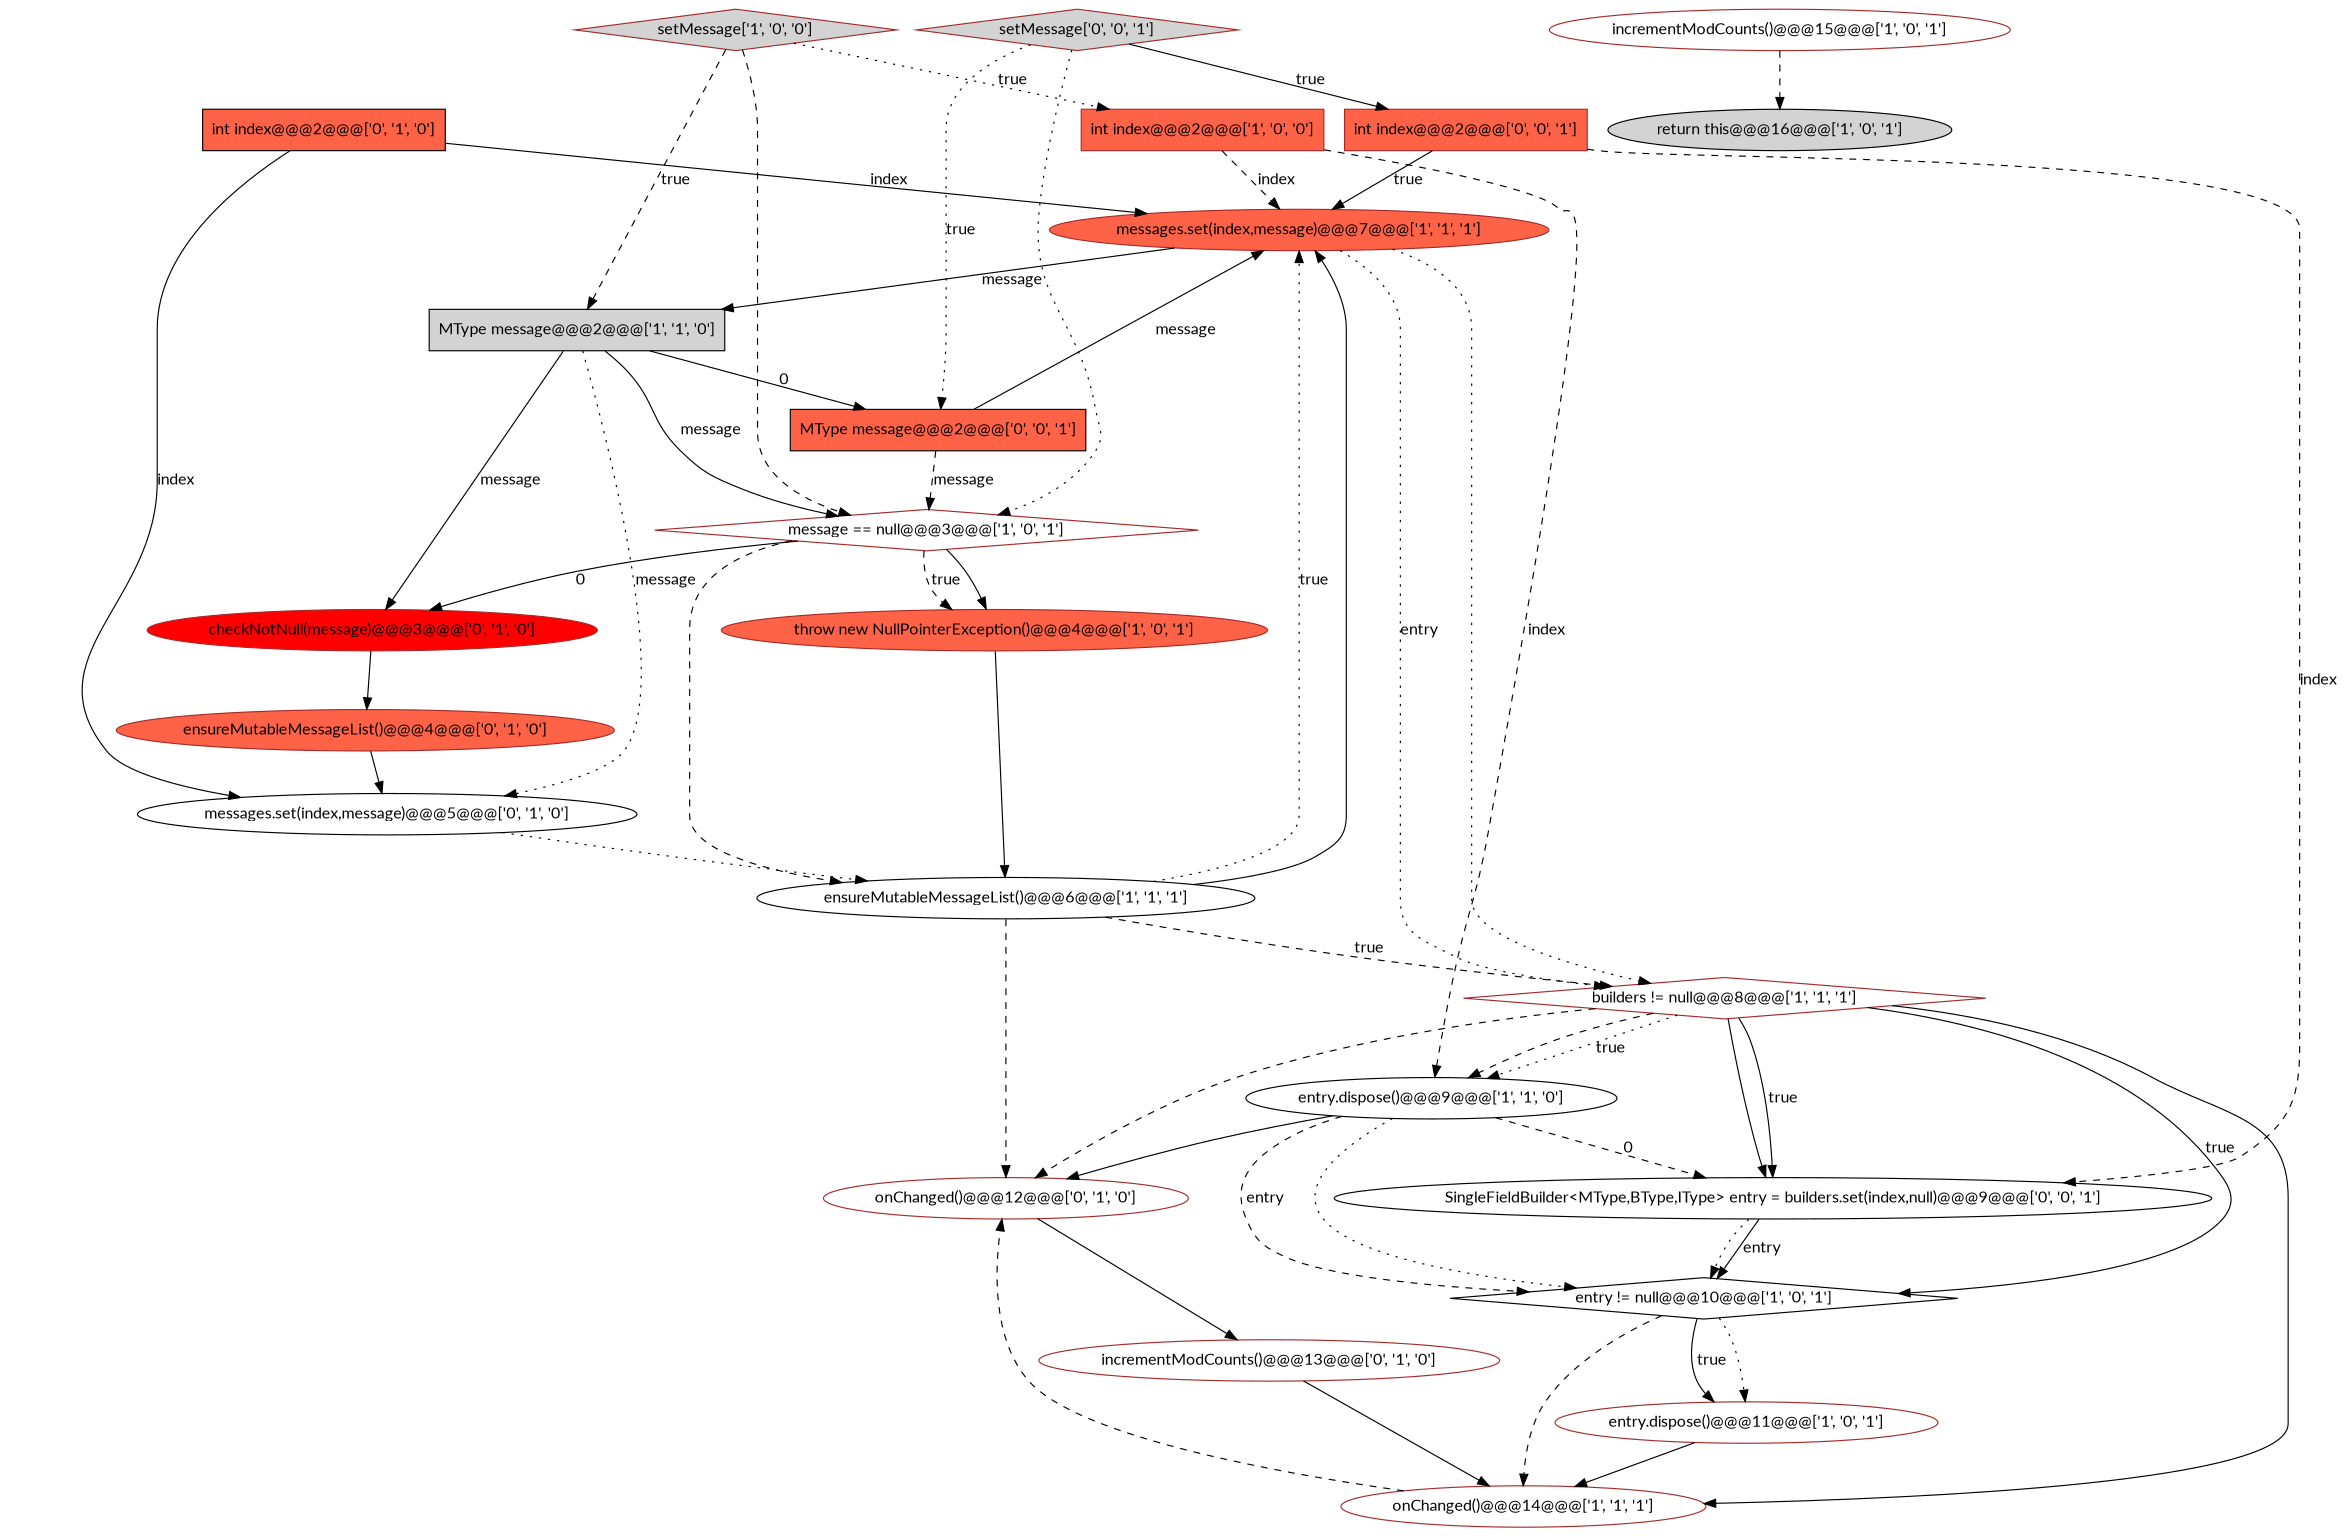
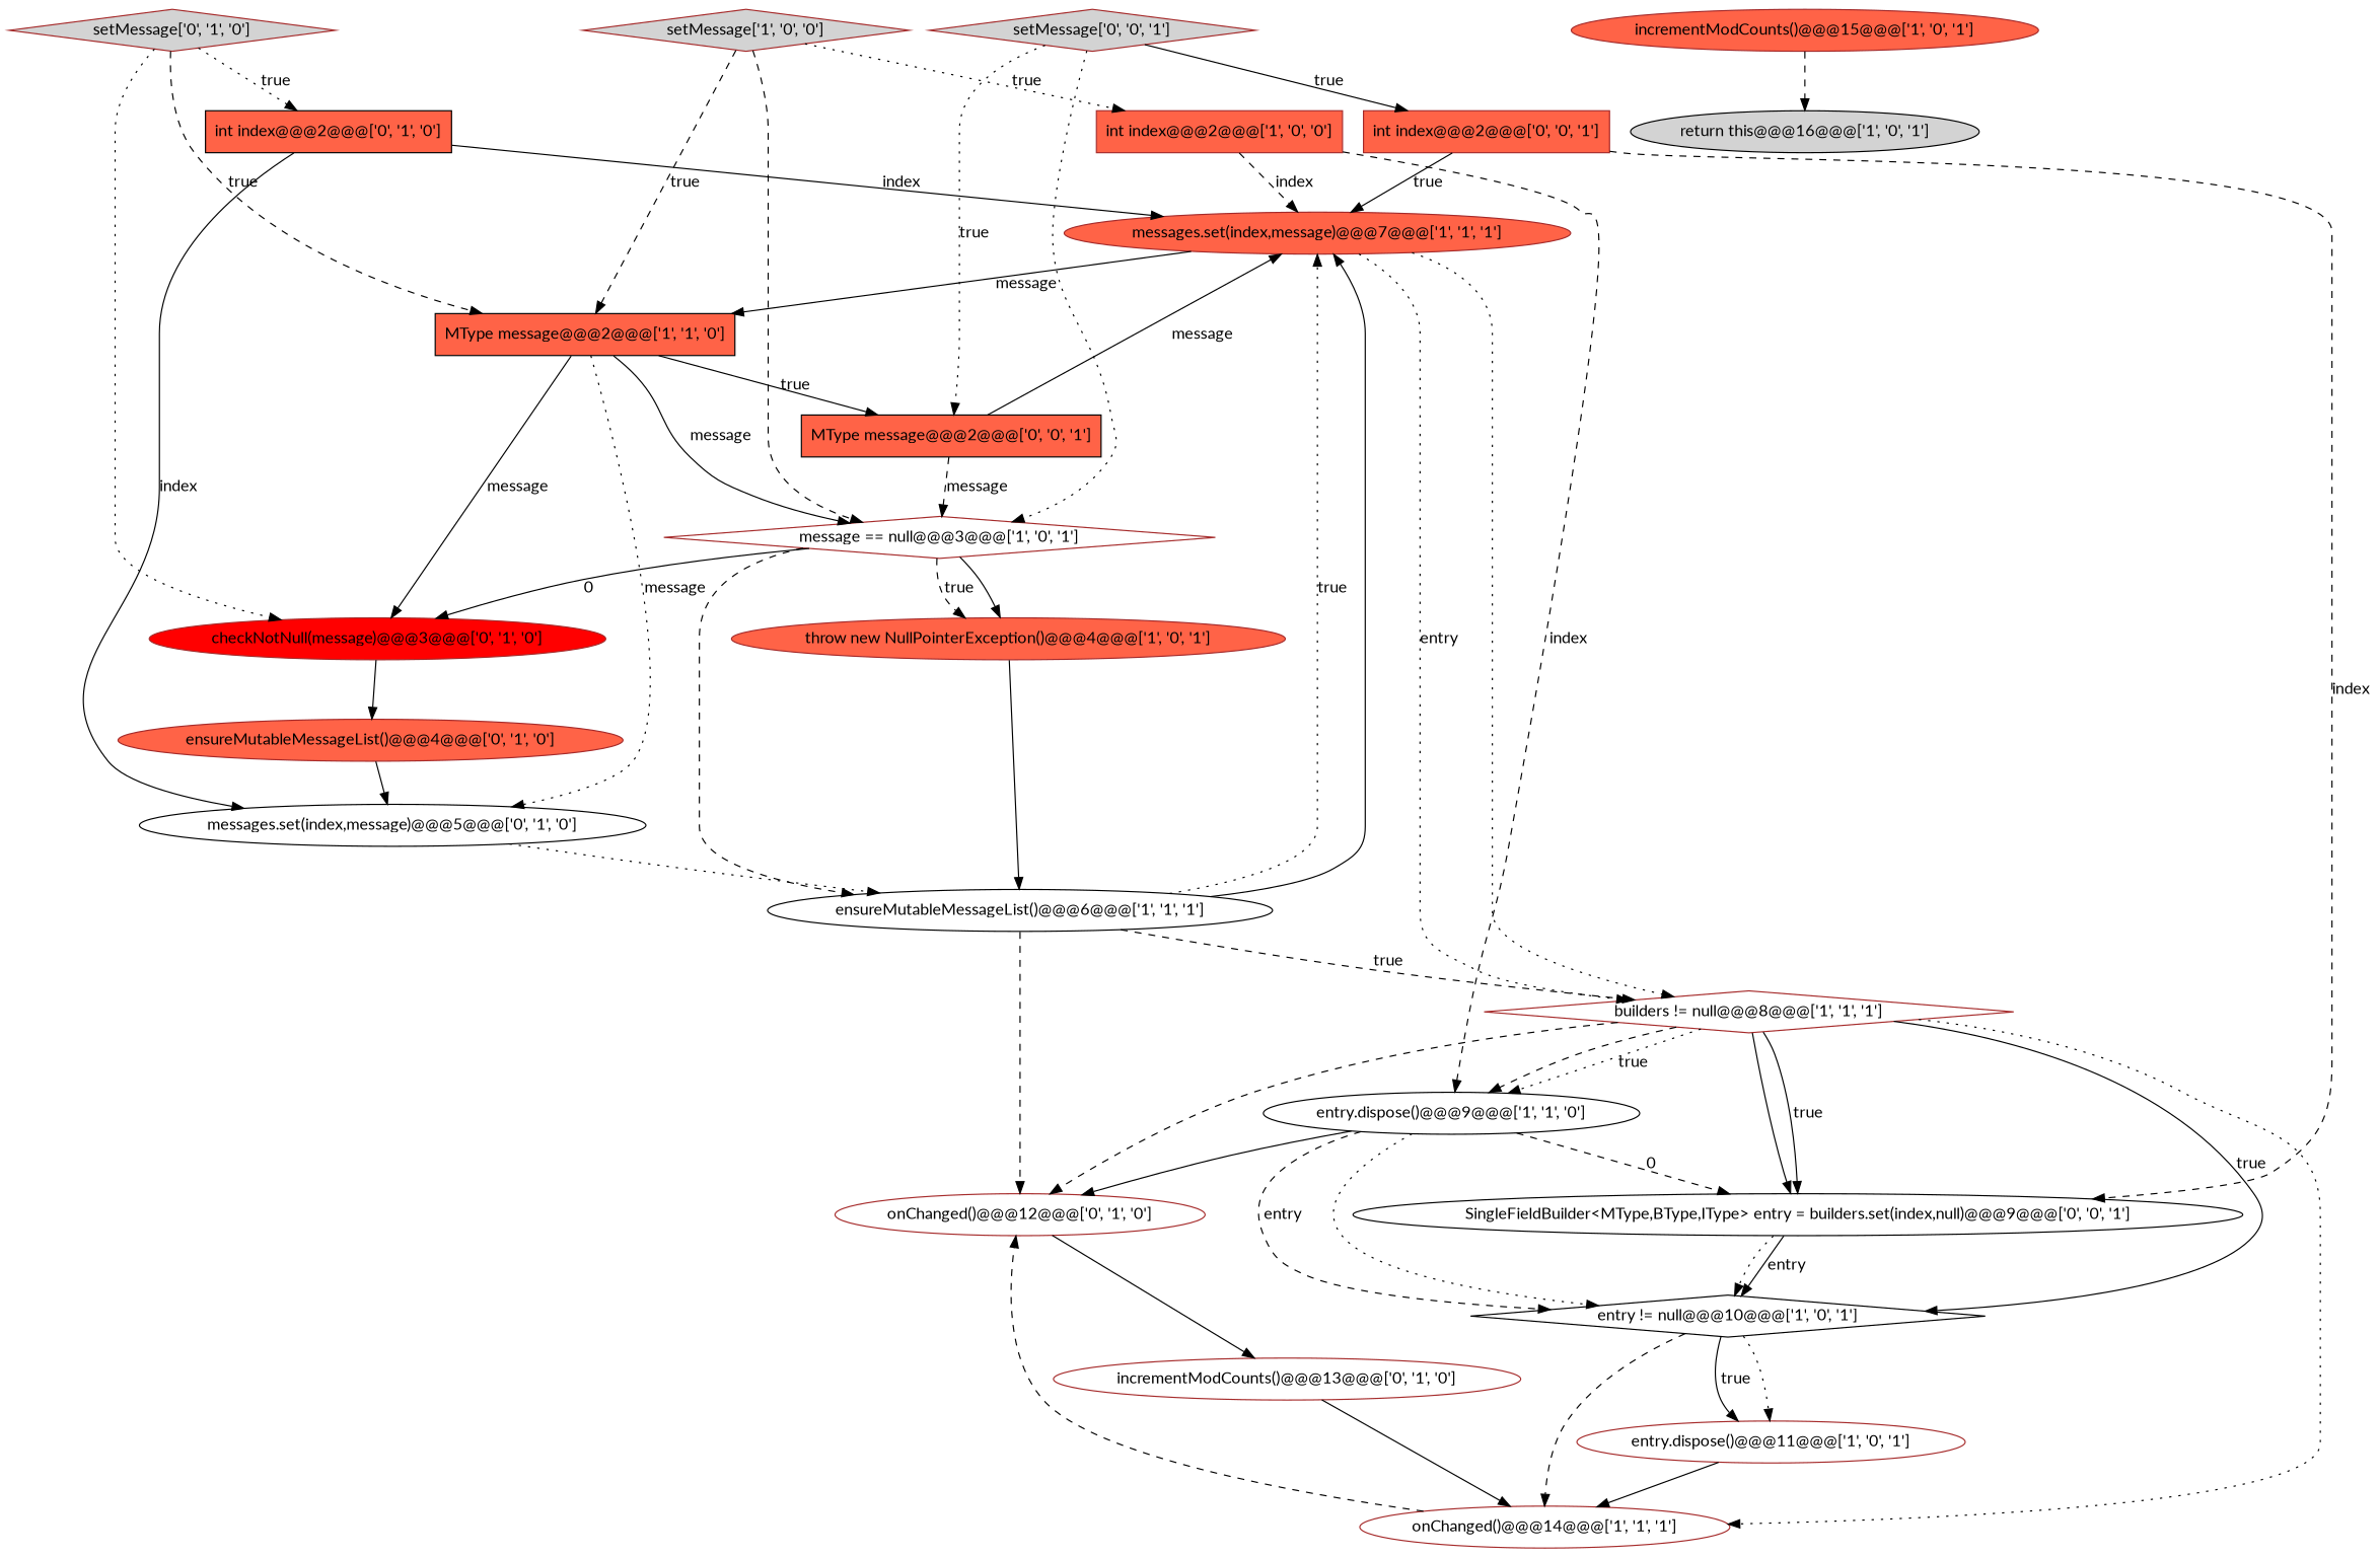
  digraph {
    fontname=Lato
    node [color=brown fillcolor=white fontname=Lato shape=ellipse style=filled]
    edge [fontname=Lato style=solid]
    n1 [fillcolor=tomato label="int index@@@2@@@['0', '0', '1']" shape=box]
    n2 [fillcolor=tomato label="messages.set(index,message)@@@7@@@['1', '1', '1']"]
    n3 [color=black label="SingleFieldBuilder<MType,BType,IType> entry = builders.set(index,null)@@@9@@@['0', '0', '1']"]
-   n4 [color=black fillcolor=lightgray label="MType message@@@2@@@['1', '1', '0']" shape=box]
+   n4 [color=black fillcolor=tomato label="MType message@@@2@@@['1', '1', '0']" shape=box]
    n5 [label="builders != null@@@8@@@['1', '1', '1']" shape=diamond]
    n6 [color=black label="entry != null@@@10@@@['1', '0', '1']" shape=diamond]
    n7 [label="entry.dispose()@@@11@@@['1', '0', '1']"]
    n8 [label="onChanged()@@@14@@@['1', '1', '1']"]
    n9 [label="onChanged()@@@12@@@['0', '1', '0']"]
    n10 [fillcolor=lightgray label="setMessage['1', '0', '0']" shape=diamond]
    n11 [label="message == null@@@3@@@['1', '0', '1']" shape=diamond]
    n12 [fillcolor=tomato label="int index@@@2@@@['1', '0', '0']" shape=box]
    n13 [fillcolor=red label="checkNotNull(message)@@@3@@@['0', '1', '0']"]
    n14 [color=black fillcolor=tomato label="MType message@@@2@@@['0', '0', '1']" shape=box]
    n15 [color=black label="messages.set(index,message)@@@5@@@['0', '1', '0']"]
    n16 [color=black label="ensureMutableMessageList()@@@6@@@['1', '1', '1']"]
    n17 [fillcolor=tomato label="throw new NullPointerException()@@@4@@@['1', '0', '1']"]
    n18 [color=black label="entry.dispose()@@@9@@@['1', '1', '0']"]
-   n19 [label="incrementModCounts()@@@15@@@['1', '0', '1']"]
+   n19 [fillcolor=tomato label="incrementModCounts()@@@15@@@['1', '0', '1']"]
    n20 [color=black fillcolor=lightgray label="return this@@@16@@@['1', '0', '1']"]
    n21 [fillcolor=tomato label="ensureMutableMessageList()@@@4@@@['0', '1', '0']"]
    n22 [label="incrementModCounts()@@@13@@@['0', '1', '0']"]
+   n23 [fillcolor=lightgray label="setMessage['0', '1', '0']" shape=diamond]
    n24 [color=black fillcolor=tomato label="int index@@@2@@@['0', '1', '0']" shape=box]
    n25 [fillcolor=lightgray label="setMessage['0', '0', '1']" shape=diamond]
    n1 -> n2 [label=true]
    n1 -> n3 [label=index style=dashed]
    n2 -> n4 [label=message]
    n2 -> n5 [label=entry style=dotted]
    n2 -> n5 [style=dotted]
    n3 -> n6 [label=entry]
    n3 -> n6 [style=dotted]
    n4 -> n11 [label=message]
    n4 -> n13 [label=message]
-   n4 -> n14 [label=0]
+   n4 -> n14 [label=true]
    n4 -> n15 [label=message style=dotted]
    n5 -> n3
    n5 -> n3 [label=true]
    n5 -> n6 [label=true]
-   n5 -> n8
+   n5 -> n8 [style=dotted]
    n5 -> n9 [style=dashed]
    n5 -> n18 [label=true style=dotted]
    n5 -> n18 [style=dashed]
    n6 -> n7 [style=dotted]
    n6 -> n7 [label=true]
    n6 -> n8 [style=dashed]
    n7 -> n8
    n8 -> n9 [style=dashed]
    n9 -> n22
    n10 -> n4 [label=true style=dashed]
    n10 -> n11 [style=dashed]
    n10 -> n12 [label=true style=dotted]
    n11 -> n13 [label=0]
    n11 -> n16 [style=dashed]
    n11 -> n17
    n11 -> n17 [label=true style=dashed]
    n12 -> n2 [label=index style=dashed]
    n12 -> n18 [label=index style=dashed]
    n13 -> n21
    n14 -> n2 [label=message]
    n14 -> n11 [label=message style=dashed]
    n15 -> n16 [style=dotted]
    n16 -> n2
    n16 -> n2 [label=true style=dotted]
    n16 -> n5 [label=true style=dashed]
    n16 -> n9 [style=dashed]
    n17 -> n16
    n18 -> n3 [label=0 style=dashed]
    n18 -> n6 [label=entry style=dashed]
    n18 -> n6 [style=dotted]
    n18 -> n9
    n19 -> n20 [style=dashed]
    n21 -> n15
    n22 -> n8
+   n23 -> n4 [label=true style=dashed]
+   n23 -> n13 [style=dotted]
+   n23 -> n24 [label=true style=dotted]
    n24 -> n2 [label=index]
    n24 -> n15 [label=index]
    n25 -> n1 [label=true]
    n25 -> n11 [style=dotted]
    n25 -> n14 [label=true style=dotted]
  }
